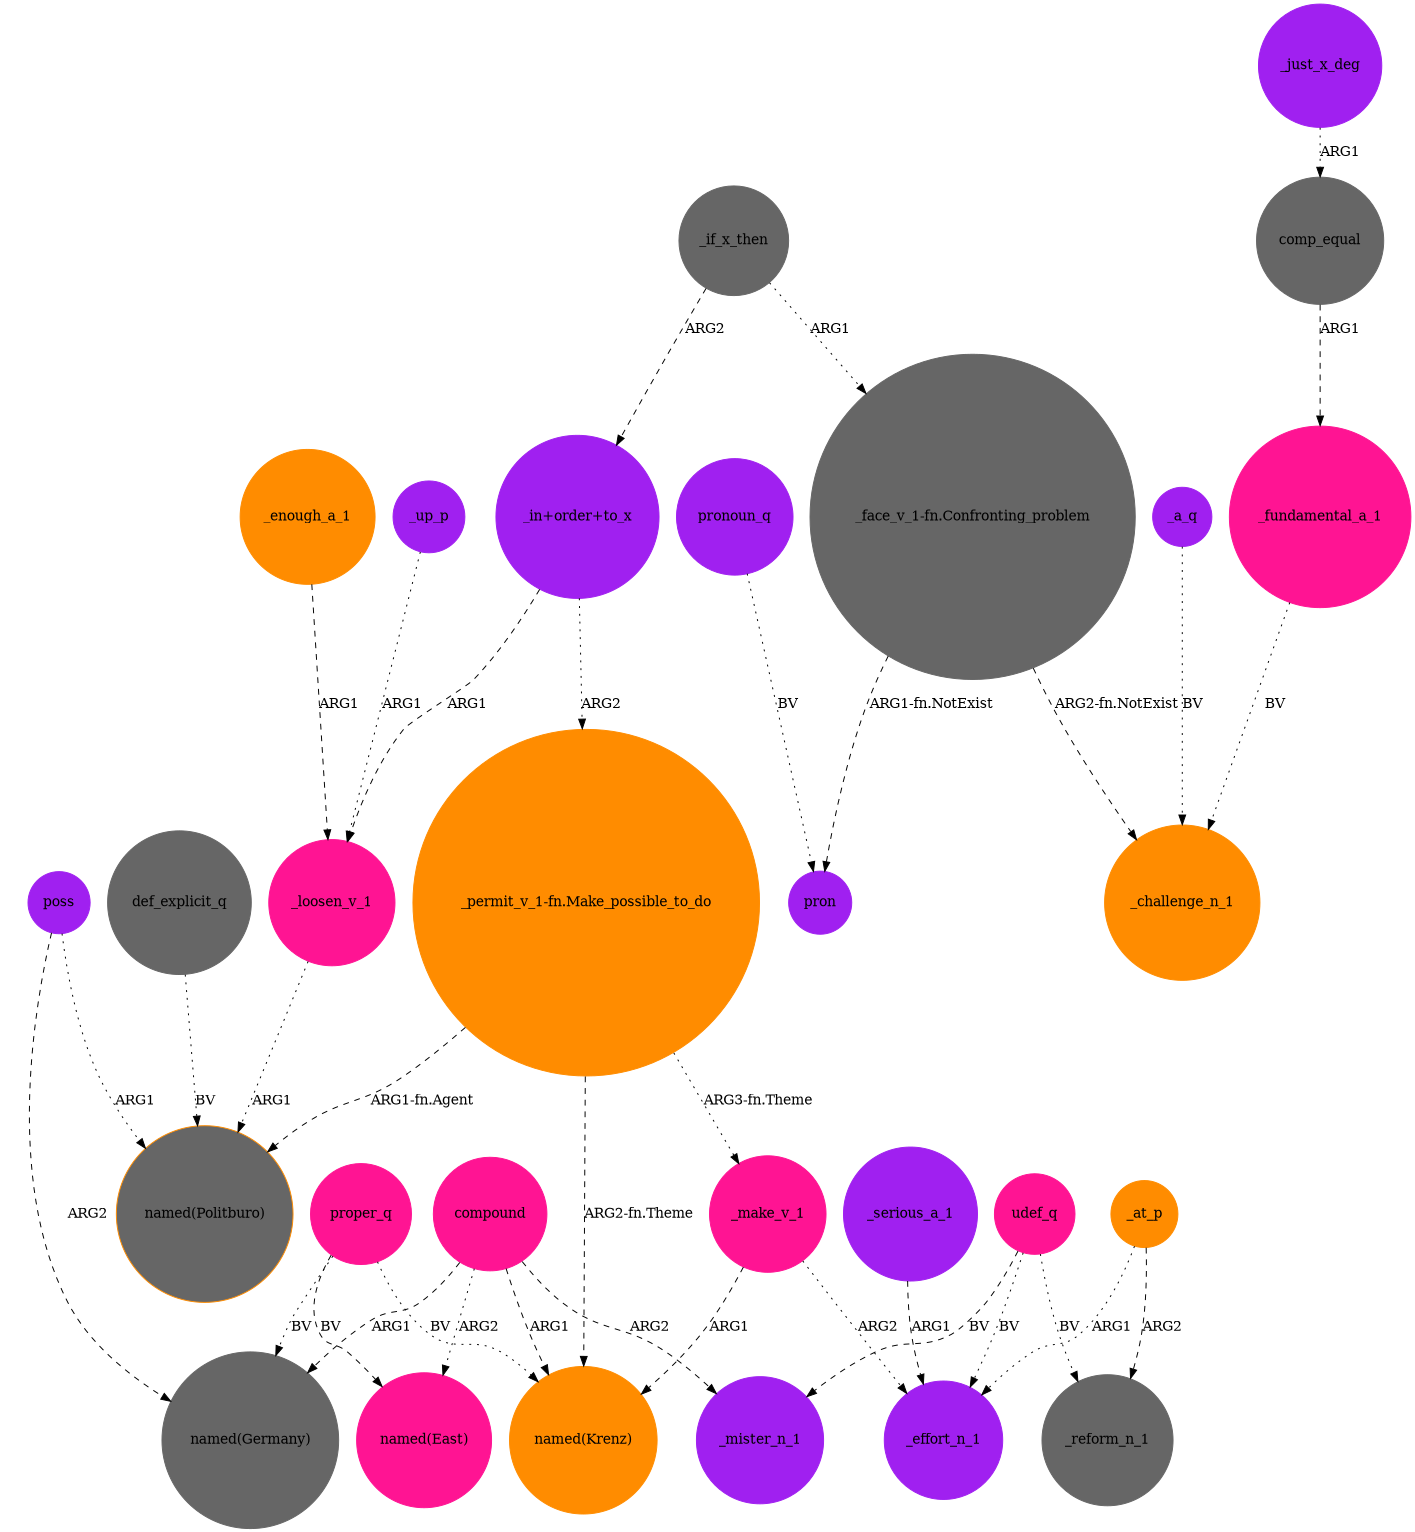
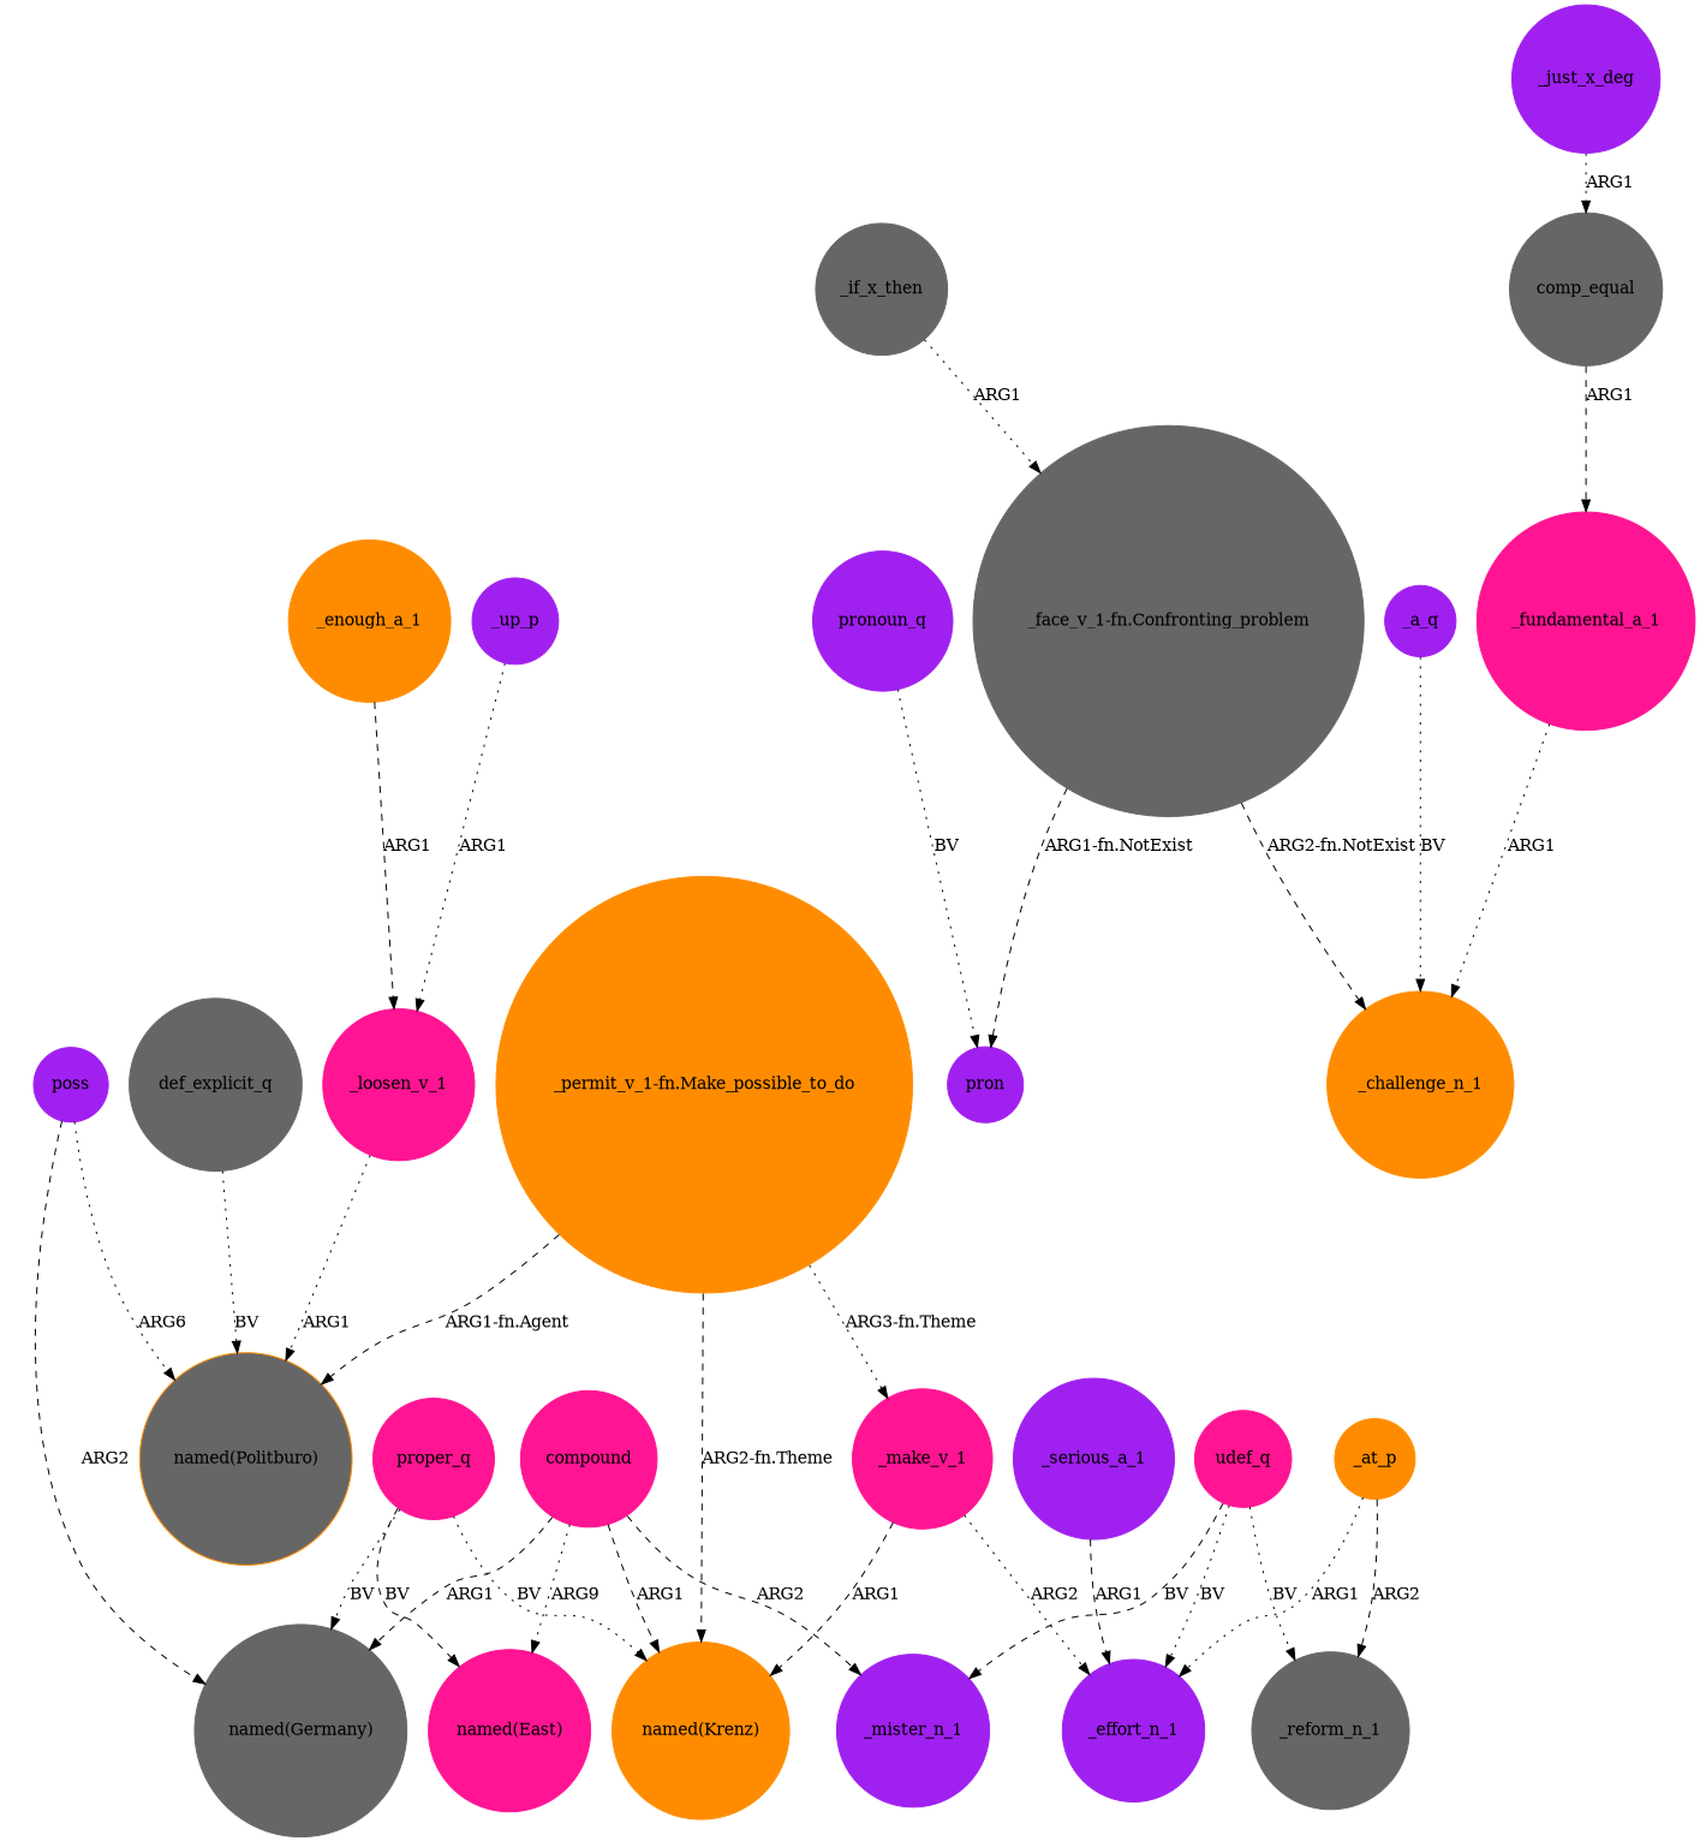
  digraph {
    node [color=purple shape=circle style=filled]
    edge [style=dotted]
    "named(Politburo)" [color=darkorange fillcolor=gray40]
    poss
    "named(Germany)" [color=gray40]
    comp_equal [color=gray40]
    _fundamental_a_1 [color=deeppink]
    _challenge_n_1 [color=darkorange]
    _just_x_deg
    proper_q [color=deeppink]
    "named(Krenz)" [color=darkorange]
    "named(East)" [color=deeppink]
    def_explicit_q [color=gray40]
    compound [color=deeppink]
    _mister_n_1
    "_permit_v_1-fn.Make_possible_to_do" [color=darkorange]
    _make_v_1 [color=deeppink]
    _effort_n_1
    udef_q [color=deeppink]
    _reform_n_1 [color=gray40]
    _if_x_then [color=gray40]
    "_face_v_1-fn.Confronting_problem" [color=gray40]
-   "_in+order+to_x"
    pron
    _loosen_v_1 [color=deeppink]
    _enough_a_1 [color=darkorange]
    _up_p
    _at_p [color=darkorange]
    pronoun_q
    _a_q
    _serious_a_1
-   poss -> "named(Politburo)" [label=ARG1]
+   poss -> "named(Politburo)" [label=ARG6]
    poss -> "named(Germany)" [label=ARG2 style=dashed]
    comp_equal -> _fundamental_a_1 [label=ARG1 style=dashed]
-   _fundamental_a_1 -> _challenge_n_1 [label=BV]
+   _fundamental_a_1 -> _challenge_n_1 [label=ARG1]
    _just_x_deg -> comp_equal [label=ARG1]
    proper_q -> "named(Germany)" [label=BV]
    proper_q -> "named(Krenz)" [label=BV]
    proper_q -> "named(East)" [label=BV style=dashed]
    def_explicit_q -> "named(Politburo)" [label=BV]
    compound -> "named(Germany)" [label=ARG1 style=dashed]
    compound -> "named(Krenz)" [label=ARG1 style=dashed]
-   compound -> "named(East)" [label=ARG2]
+   compound -> "named(East)" [label=ARG9]
    compound -> _mister_n_1 [label=ARG2 style=dashed]
    "_permit_v_1-fn.Make_possible_to_do" -> "named(Politburo)" [label="ARG1-fn.Agent" style=dashed]
    "_permit_v_1-fn.Make_possible_to_do" -> "named(Krenz)" [label="ARG2-fn.Theme" style=dashed]
    "_permit_v_1-fn.Make_possible_to_do" -> _make_v_1 [label="ARG3-fn.Theme"]
    _make_v_1 -> "named(Krenz)" [label=ARG1 style=dashed]
    _make_v_1 -> _effort_n_1 [label=ARG2]
    udef_q -> _mister_n_1 [label=BV style=dashed]
    udef_q -> _effort_n_1 [label=BV]
    udef_q -> _reform_n_1 [label=BV]
    _if_x_then -> "_face_v_1-fn.Confronting_problem" [label=ARG1]
-   _if_x_then -> "_in+order+to_x" [label=ARG2 style=dashed]
    "_face_v_1-fn.Confronting_problem" -> _challenge_n_1 [label="ARG2-fn.NotExist" style=dashed]
    "_face_v_1-fn.Confronting_problem" -> pron [label="ARG1-fn.NotExist" style=dashed]
-   "_in+order+to_x" -> "_permit_v_1-fn.Make_possible_to_do" [label=ARG2]
-   "_in+order+to_x" -> _loosen_v_1 [label=ARG1 style=dashed]
    _loosen_v_1 -> "named(Politburo)" [label=ARG1]
    _enough_a_1 -> _loosen_v_1 [label=ARG1 style=dashed]
    _up_p -> _loosen_v_1 [label=ARG1]
    _at_p -> _effort_n_1 [label=ARG1]
    _at_p -> _reform_n_1 [label=ARG2 style=dashed]
    pronoun_q -> pron [label=BV]
    _a_q -> _challenge_n_1 [label=BV]
    _serious_a_1 -> _effort_n_1 [label=ARG1 style=dashed]
  }
